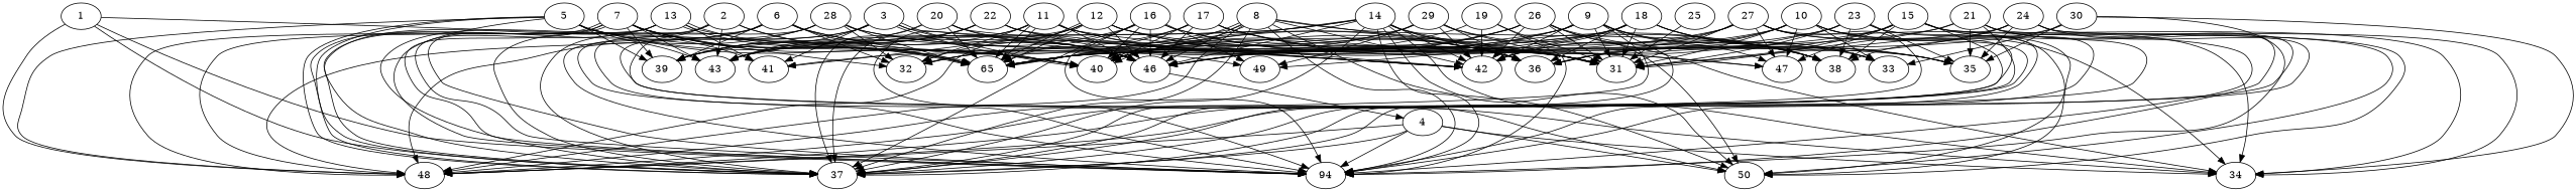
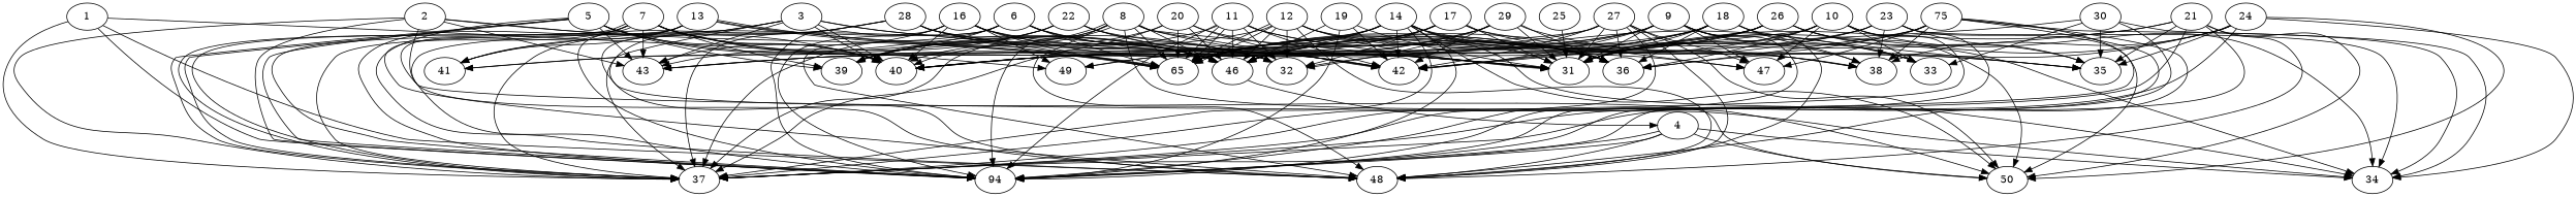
  digraph {
    node [alpha=0.02]
    1 [alpha=0.07 expect_size=17223680]
    40 [expect_size=18065408]
    n3 [alpha=0.13 expect_size=23259136 label=94]
    48 [alpha=0.15 expect_size=15250432]
    37 [alpha=0.04 expect_size=43614208]
    2 [alpha=0.14 expect_size=7592960]
    34 [alpha=0.07 expect_size=19330048]
    43 [alpha=0.08 expect_size=40016896]
    n9 [alpha=0.18 expect_size=39913472 label=65]
    3 [alpha=0.06 expect_size=22979584]
    41 [alpha=0.08 expect_size=5519360]
    42 [alpha=0.06 expect_size=44620800]
    46 [alpha=0.14 expect_size=45553664]
    50 [alpha=0.17 expect_size=41265152]
    4 [expect_size=45941760]
    5 [alpha=0.04 expect_size=10347520]
    39 [alpha=0.05 expect_size=6205440]
    49 [alpha=0.03 expect_size=30222336]
    6 [alpha=0.15 expect_size=18702336]
    32 [alpha=0.18 expect_size=14322688]
    36 [alpha=0.03 expect_size=30629888]
    7 [expect_size=24616960]
    8 [alpha=0.14 expect_size=44354560]
    31 [alpha=0.17 expect_size=37214208]
    33 [alpha=0.13 expect_size=49634304]
    9 [alpha=0.03 expect_size=28382208]
    38 [alpha=0.06 expect_size=22434816]
    47 [alpha=0.06 expect_size=5899264]
    10 [alpha=0.10 expect_size=47119360]
    11 [expect_size=34108416]
    12 [alpha=0.12 expect_size=51448832]
    35 [expect_size=11292672]
    13 [alpha=0.20 expect_size=36793344]
    14 [alpha=0.17 expect_size=50806784]
-   15 [alpha=0.09 expect_size=8003584]
+   15 [alpha=0.09 expect_size=8003584 label=75]
    16 [alpha=0.07 expect_size=18147328]
    17 [alpha=0.20 expect_size=52357120]
    18 [expect_size=9041920]
    19 [alpha=0.08 expect_size=42881024]
    20 [alpha=0.07 expect_size=49501184]
    21 [alpha=0.10 expect_size=27055104]
    22 [alpha=0.15 expect_size=32711680]
    23 [alpha=0.07 expect_size=13828096]
    24 [alpha=0.17 expect_size=13057024]
    25 [alpha=0.08 expect_size=6887424]
    26 [alpha=0.06 expect_size=28709888]
    27 [alpha=0.11 expect_size=44892160]
    28 [alpha=0.13 expect_size=44014592]
    29 [alpha=0.05 expect_size=49827840]
    30 [alpha=0.15 expect_size=21585920]
    1 -> 40
    1 -> n3
    1 -> 48
    1 -> 37
    2 -> 40
    2 -> n3
    2 -> 37
    2 -> 34
    2 -> 43
    2 -> n9
    3 -> 40
    3 -> 40
    3 -> n3
    3 -> 43
    3 -> 41
    3 -> 42
    3 -> 46
    3 -> 50
    46 -> 4
    4 -> n3
    4 -> 48
    4 -> 37
    4 -> 34
    4 -> 50
    5 -> 40
    5 -> n3
    5 -> 48
    5 -> 37
    5 -> 37
    5 -> 43
    5 -> 46
    5 -> 39
    5 -> 49
    6 -> n3
    6 -> 48
    6 -> 37
    6 -> n9
    6 -> 46
    6 -> 39
    6 -> 32
    6 -> 36
    7 -> 40
    7 -> n3
    7 -> 48
    7 -> 37
    7 -> 37
    7 -> 43
    7 -> n9
    7 -> 41
    7 -> 46
    7 -> 39
    7 -> 32
    8 -> 40
    8 -> 40
    8 -> n3
    8 -> 48
    8 -> 37
    8 -> n9
    8 -> 42
    8 -> 46
    8 -> 50
    8 -> 31
    8 -> 33
    9 -> 40
    9 -> 48
    9 -> 37
    9 -> 43
    9 -> n9
    9 -> 42
    9 -> 31
    9 -> 33
    9 -> 38
    9 -> 47
    10 -> n3
    10 -> 37
    10 -> 34
    10 -> n9
    10 -> 42
    10 -> 36
    10 -> 31
    10 -> 33
    10 -> 47
    11 -> n3
    11 -> n9
    11 -> n9
    11 -> 42
    11 -> 46
    11 -> 39
    11 -> 32
    11 -> 36
    11 -> 31
    12 -> 48
    12 -> n9
    12 -> n9
    12 -> 41
    12 -> 46
    12 -> 32
    12 -> 36
    12 -> 31
    12 -> 35
    13 -> n3
    13 -> 48
    13 -> 37
    13 -> n9
    13 -> n9
    13 -> 41
    13 -> 31
    14 -> n3
    14 -> 37
    14 -> 34
    14 -> 43
    14 -> n9
    14 -> 42
    14 -> 46
    14 -> 50
    14 -> 39
    14 -> 36
    14 -> 31
    14 -> 35
    15 -> n3
    15 -> 48
    15 -> 37
    15 -> 34
    15 -> 46
    15 -> 36
    15 -> 31
    15 -> 38
    15 -> 47
    16 -> 40
    16 -> n3
    16 -> 37
    16 -> 43
    16 -> n9
    16 -> 46
    16 -> 49
    16 -> 31
    16 -> 38
    17 -> 40
    17 -> n9
    17 -> 46
    17 -> 32
    17 -> 31
    17 -> 38
    17 -> 47
    18 -> n9
    18 -> 42
    18 -> 46
    18 -> 49
    18 -> 36
    18 -> 31
    18 -> 33
    18 -> 38
    18 -> 35
    19 -> n3
    19 -> 42
    19 -> 46
    19 -> 31
    20 -> 37
    20 -> n9
    20 -> 42
    20 -> 46
    20 -> 39
    20 -> 36
    21 -> n3
    21 -> 48
    21 -> 37
    21 -> 50
    21 -> 32
    21 -> 31
    21 -> 35
    22 -> 37
    22 -> 43
    22 -> 42
    22 -> 39
    22 -> 31
    22 -> 47
    23 -> 40
    23 -> 34
    23 -> n9
    23 -> 50
    23 -> 31
    23 -> 38
    23 -> 35
    24 -> 37
    24 -> 34
    24 -> 50
    24 -> 36
    24 -> 31
    24 -> 38
    24 -> 35
    25 -> 31
    26 -> 40
    26 -> 34
    26 -> n9
    26 -> 42
    26 -> 46
    26 -> 50
    26 -> 31
    26 -> 35
    27 -> n3
    27 -> 48
-   27 -> 37
+   27 -> 43
    27 -> 41
    27 -> 42
    27 -> 50
    27 -> 36
    27 -> 31
    27 -> 47
    28 -> n3
    28 -> 48
    28 -> 37
    28 -> n9
    28 -> 42
    28 -> 32
    28 -> 31
    29 -> 40
    29 -> 42
    29 -> 49
    29 -> 32
    29 -> 36
    29 -> 31
    29 -> 38
    30 -> 40
    30 -> n3
    30 -> 34
    30 -> 33
    30 -> 35
  }
